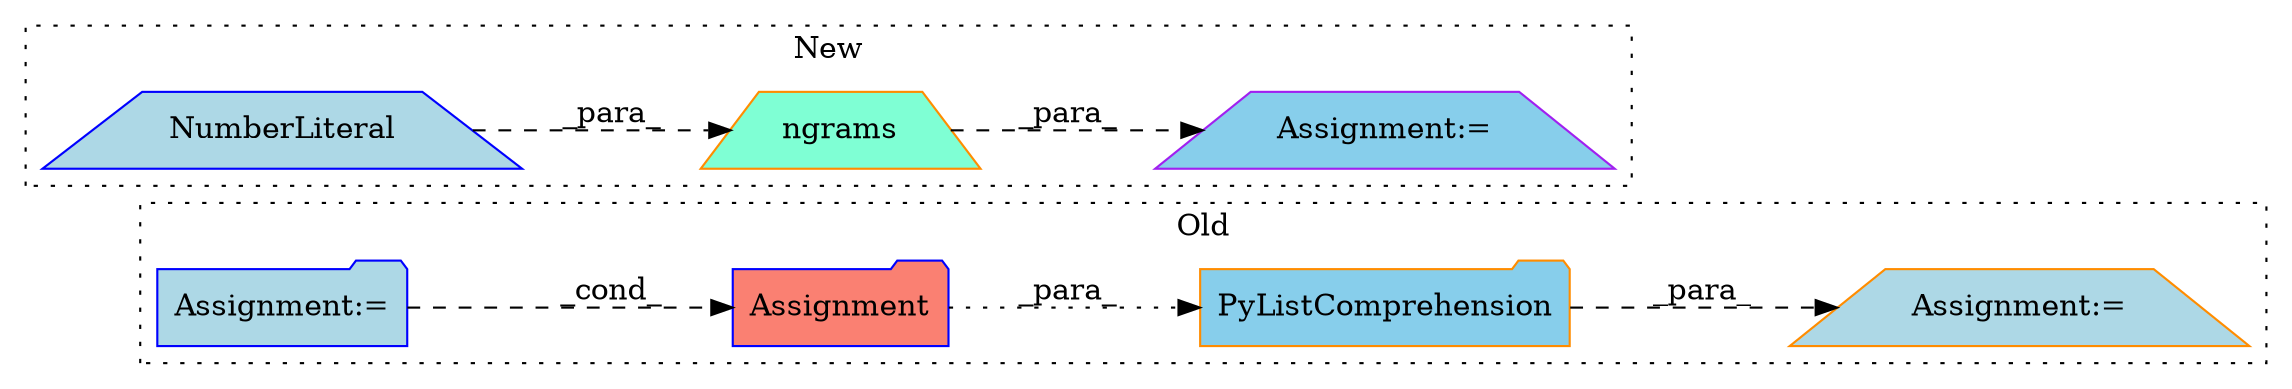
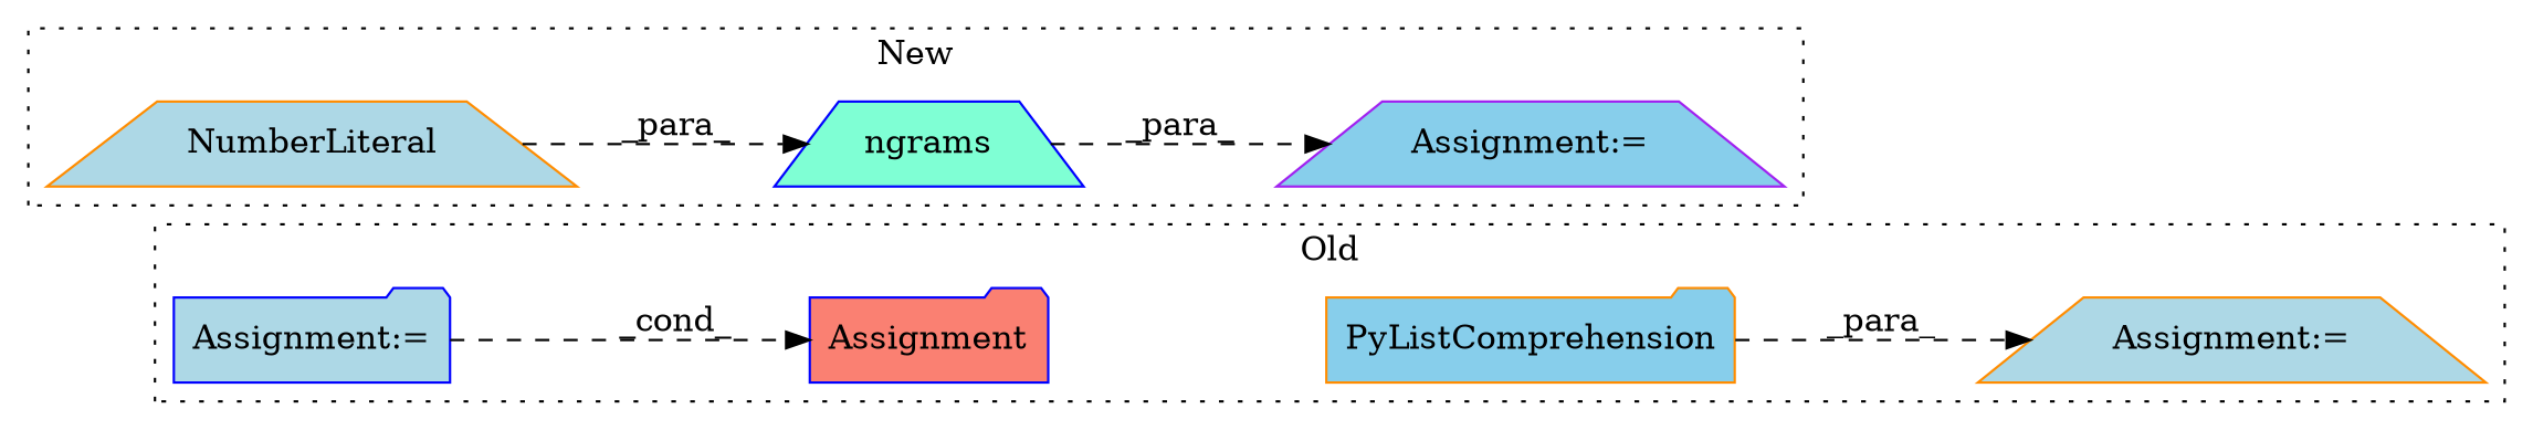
  digraph {
    rankdir=LR
    node [a=7 color=darkorange fillcolor=lightblue l=35 s=13389 shape=trapezium style=filled]
    edge [style=dashed]
    n1 [a=109 fillcolor=skyblue l=118 label=PyListComprehension s=13314 shape=folder]
    n2 [a=113 color=blue fillcolor=salmon label=Assignment shape=folder]
    n3 [color=blue label="Assignment:=" shape=folder]
    n4 [l=12 label="Assignment:=" s=13302]
-   n5 [a=32 fillcolor=aquamarine l="7,1" label=ngrams s="11777,11805"]
-   n6 [a=34 color=blue l=1 label=NumberLiteral s=11804]
+   n5 [a=32 color=blue fillcolor=aquamarine l="7,1" label=ngrams s="11777,11805"]
+   n6 [a=34 l=1 label=NumberLiteral s=11804]
    n7 [color=purple fillcolor=skyblue l="65,2" label="Assignment:=" s="11676,11807"]
    subgraph cluster_1 {
      label=Old
      style=dotted
      n1
      n2
      n3
      n4
    }
    subgraph cluster_2 {
      label=New
      style=dotted
      n5
      n6
      n7
    }
    n1 -> n4 [label=_para_]
-   n2 -> n1 [label=_para_ style=dotted]
    n3 -> n2 [label=_cond_]
    n5 -> n7 [label=_para_]
    n6 -> n5 [label=_para_]
  }
